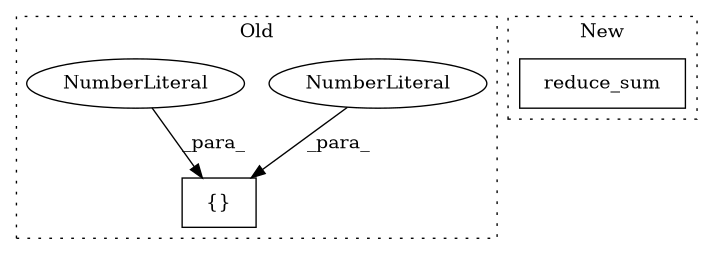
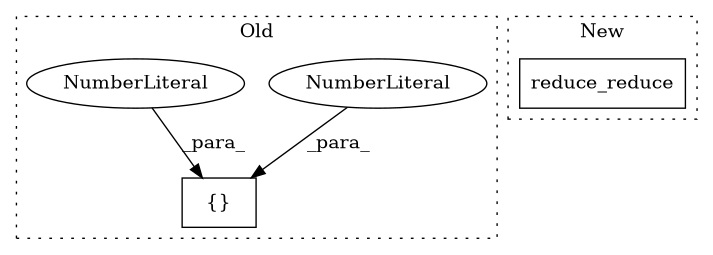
  digraph {
    node [a=34 l=1 shape=box]
    n1 [a=4 l="1,1" label="{}" s="1686,1690"]
    n2 [label=NumberLiteral s=1687 shape=ellipse]
    n3 [label=NumberLiteral s=1689 shape=ellipse]
-   n4 [a=32 l="11,1" label=reduce_sum s="1857,1887"]
+   n4 [a=32 l="11,1" label=reduce_reduce s="1857,1887"]
    subgraph cluster_1 {
      label=Old
      style=dotted
      n1
      n2
      n3
    }
    subgraph cluster_2 {
      label=New
      style=dotted
      n4
    }
    n2 -> n1 [label=_para_]
    n3 -> n1 [label=_para_]
  }
